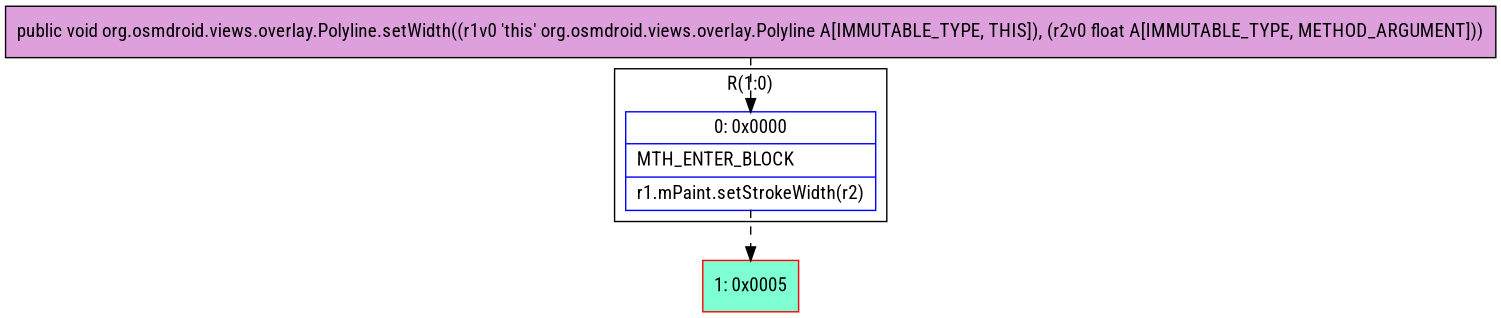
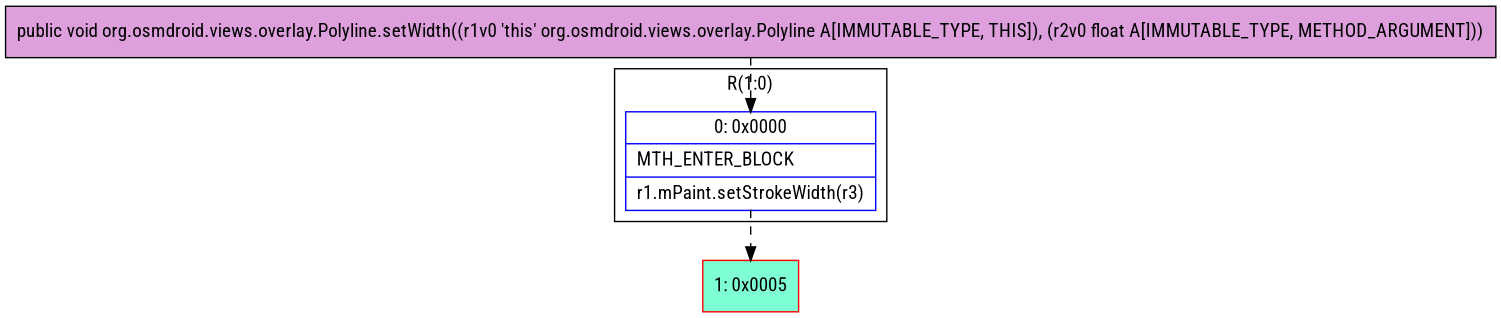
  digraph {
    fontname="Roboto Condensed"
    node [shape=record style=filled fontname="Roboto Condensed"]
    edge [style=dashed fontname="Roboto Condensed"]
-   n1 [color=blue label="{0\:\ 0x0000|MTH_ENTER_BLOCK\l|r1.mPaint.setStrokeWidth(r2)\l}" fillcolor=white]
+   n1 [color=blue label="{0\:\ 0x0000|MTH_ENTER_BLOCK\l|r1.mPaint.setStrokeWidth(r3)\l}" fillcolor=white]
    n2 [color=red label="{1\:\ 0x0005}" fillcolor=aquamarine]
    n3 [label="{public void org.osmdroid.views.overlay.Polyline.setWidth((r1v0 'this' org.osmdroid.views.overlay.Polyline A[IMMUTABLE_TYPE, THIS]), (r2v0 float A[IMMUTABLE_TYPE, METHOD_ARGUMENT])) }" fillcolor=plum]
    subgraph cluster_1 {
      label="R(1:0)"
      n1
    }
    n1 -> n2
    n3 -> n1
  }
